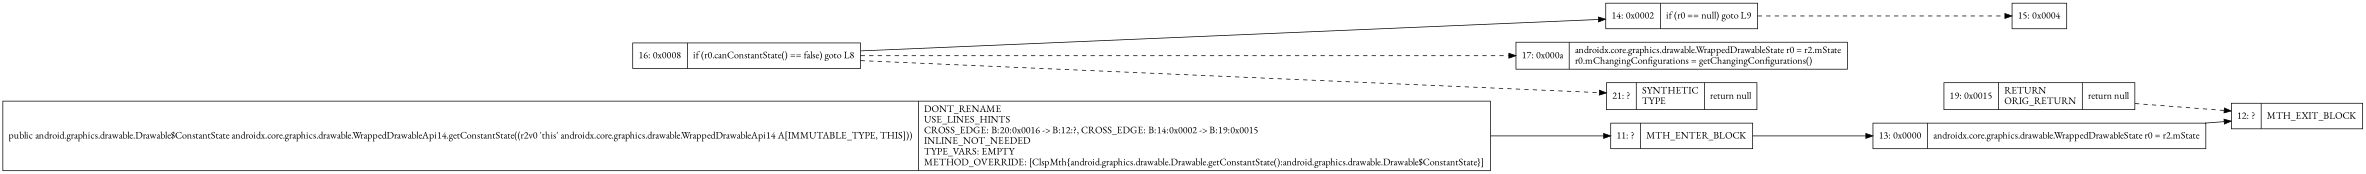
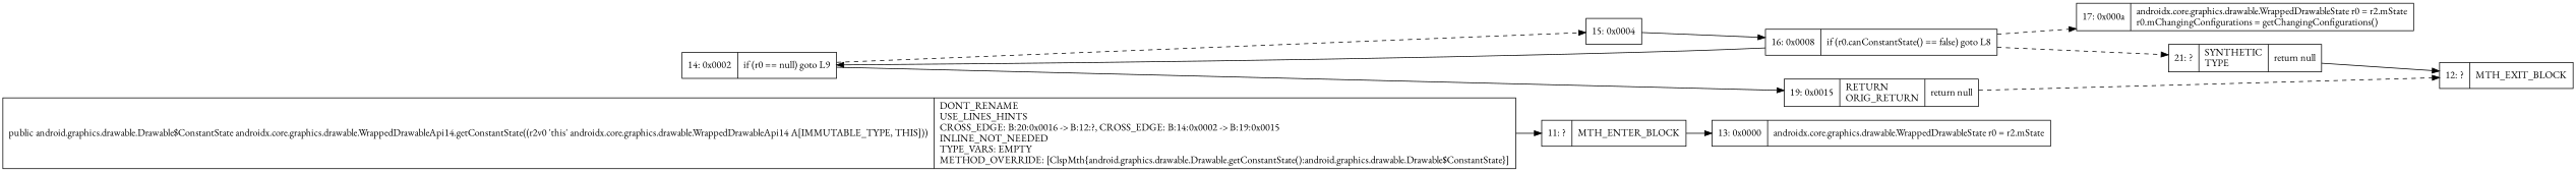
  digraph {
    fontname="EB Garamond"
    rankdir=LR
    node [fontname="EB Garamond" shape=record]
    edge [fontname="EB Garamond"]
    n1 [label="{11\:\ ?|MTH_ENTER_BLOCK\l}"]
    n2 [label="{13\:\ 0x0000|androidx.core.graphics.drawable.WrappedDrawableState r0 = r2.mState\l}"]
    n3 [label="{14\:\ 0x0002|if (r0 == null) goto L9\l}"]
    n4 [label="{15\:\ 0x0004}"]
    n5 [label="{19\:\ 0x0015|RETURN\lORIG_RETURN\l|return null\l}"]
    n6 [label="{16\:\ 0x0008|if (r0.canConstantState() == false) goto L8\l}"]
    n7 [label="{12\:\ ?|MTH_EXIT_BLOCK\l}"]
    n8 [label="{17\:\ 0x000a|androidx.core.graphics.drawable.WrappedDrawableState r0 = r2.mState\lr0.mChangingConfigurations = getChangingConfigurations()\l}"]
    n9 [label="{21\:\ ?|SYNTHETIC\lTYPE\l|return null\l}"]
    n10 [label="{public android.graphics.drawable.Drawable$ConstantState androidx.core.graphics.drawable.WrappedDrawableApi14.getConstantState((r2v0 'this' androidx.core.graphics.drawable.WrappedDrawableApi14 A[IMMUTABLE_TYPE, THIS]))  | DONT_RENAME\lUSE_LINES_HINTS\lCROSS_EDGE: B:20:0x0016 \-\> B:12:?, CROSS_EDGE: B:14:0x0002 \-\> B:19:0x0015\lINLINE_NOT_NEEDED\lTYPE_VARS: EMPTY\lMETHOD_OVERRIDE: [ClspMth\{android.graphics.drawable.Drawable.getConstantState():android.graphics.drawable.Drawable$ConstantState\}]\l}"]
    n1 -> n2
    n3 -> n4 [style=dashed]
+   n3 -> n5
+   n4 -> n6
    n5 -> n7 [style=dashed]
    n6 -> n3
    n6 -> n8 [style=dashed]
    n6 -> n9 [style=dashed]
-   n2 -> n7
+   n9 -> n7
    n10 -> n1
  }
